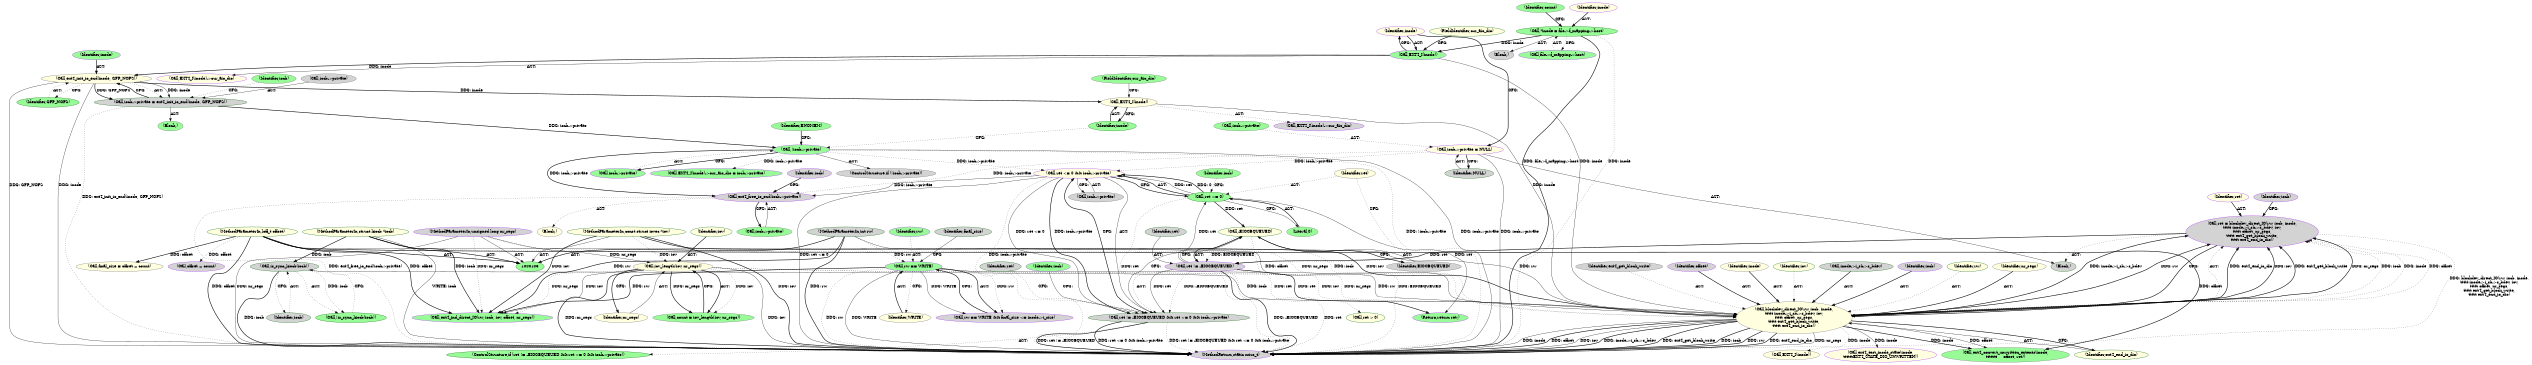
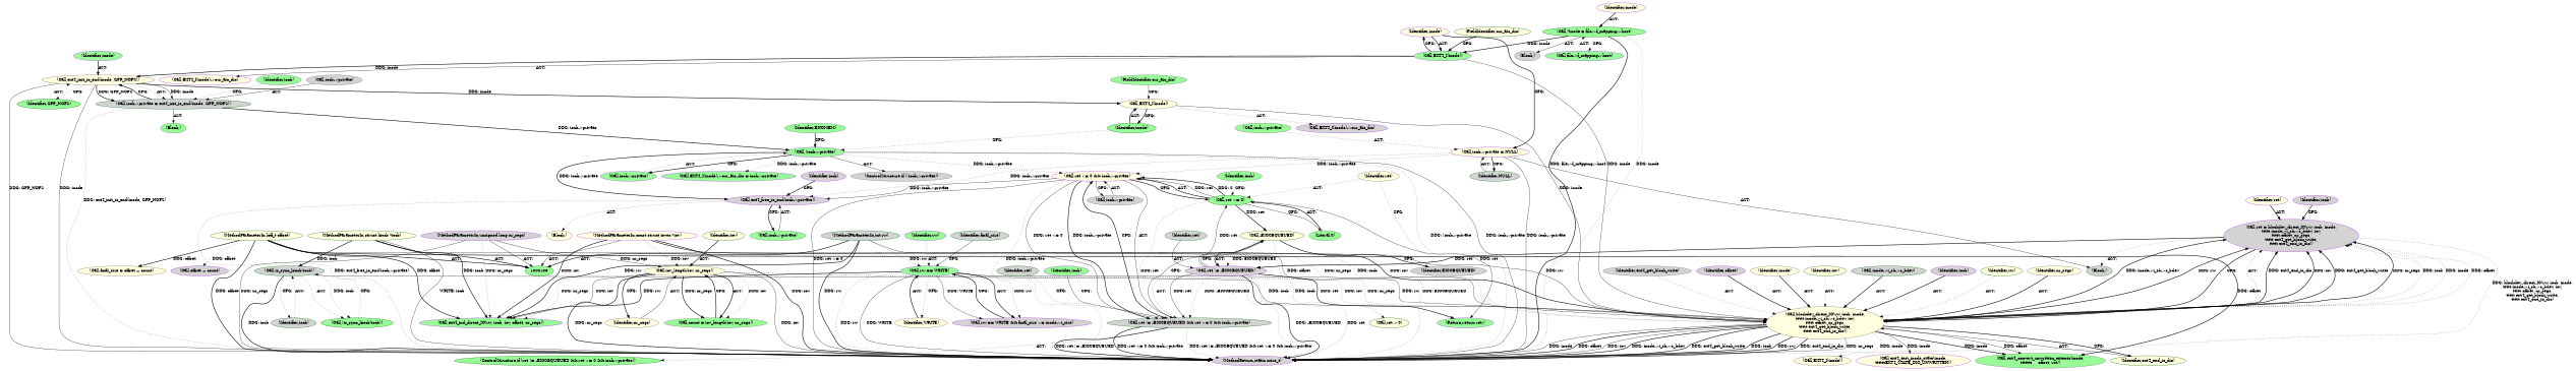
  digraph {
    node [color=purple fillcolor=lightyellow style=filled]
    edge [style=bold]
    n1 [label="(Call,ret <= 0 && iocb->private)"]
    n2 [color=darkgreen fillcolor=palegreen label="(Call,ret <= 0)"]
    n3 [color=darkgreen fillcolor=lightgrey label="(Call,ret != -EIOCBQUEUED && ret <= 0 && iocb->private)"]
    n4 [fillcolor=lightgrey label="(Call,ext4_free_io_end(iocb->private))"]
    n5 [color=gray40 fillcolor=lightgrey label="(Call,iocb->private)"]
    n6 [fillcolor=lightgrey label="(MethodReturn,static ssize_t)"]
    n7 [color=gray40 fillcolor=palegreen label="(Literal,0)"]
    n8 [fillcolor=palegreen label="(Return,return ret;)"]
    n9 [color=darkgreen label="(Call,-EIOCBQUEUED)"]
    n10 [color=darkgreen fillcolor=palegreen label="(ControlStructure,if (ret != -EIOCBQUEUED && ret <= 0 && iocb->private))"]
    n11 [color=gray40 fillcolor=palegreen label="(Call,iocb->private)"]
    n12 [color=gray40 label="(Block,)"]
    n13 [color=darkgreen label="(Call,ret > 0)"]
    n14 [fillcolor=lightgrey label="(Call,ret != -EIOCBQUEUED)"]
    n15 [color=gray40 fillcolor=lightgrey label="(Identifier,EIOCBQUEUED)"]
    n16 [fillcolor=lightgrey label="(Call,ret = blockdev_direct_IO(rw, iocb, inode,\n\t\t\t\t\t inode->i_sb->s_bdev, iov,\n\t\t\t\t\t offset, nr_segs,\n\t\t\t\t\t ext4_get_block_write,\n\t\t\t\t\t ext4_end_io_dio))"]
    n17 [color=gray40 label="(Call,blockdev_direct_IO(rw, iocb, inode,\n\t\t\t\t\t inode->i_sb->s_bdev, iov,\n\t\t\t\t\t offset, nr_segs,\n\t\t\t\t\t ext4_get_block_write,\n\t\t\t\t\t ext4_end_io_dio))"]
    n18 [color=darkgreen fillcolor=lightgrey label="(Block,)"]
    n19 [color=darkgreen label="(Identifier,ext4_end_io_dio)"]
    n20 [color=gray40 label="(Call,EXT4_I(inode))"]
    n21 [label="(Call,ext4_test_inode_state(inode,\n\t\t\t\t\t\tEXT4_STATE_DIO_UNWRITTEN))"]
    n22 [color=gray40 fillcolor=palegreen label="(Call,ext4_convert_unwritten_extents(inode,\n\t\t\t\t\t\t\t     offset, ret))"]
    n23 [fillcolor=palegreen label="(Call,rw == WRITE)"]
    n24 [fillcolor=palegreen label="(Call,ext4_ind_direct_IO(rw, iocb, iov, offset, nr_segs))"]
    n25 [fillcolor=lightgrey label="(Call,rw == WRITE && final_size <= inode->i_size)"]
    n26 [color=gray40 label="(Identifier,WRITE)"]
    n27 [color=darkgreen fillcolor=lightgrey label="(MethodParameterIn,int rw)"]
    1000105 [color=darkgreen fillcolor=palegreen]
    n29 [color=darkgreen fillcolor=lightgrey label="(Call,is_sync_kiocb(iocb))"]
    n30 [color=darkgreen fillcolor=palegreen label="(Call,!is_sync_kiocb(iocb))"]
    n31 [color=darkgreen fillcolor=lightgrey label="(Identifier,iocb)"]
    n32 [color=darkgreen label="(MethodParameterIn,struct kiocb *iocb)"]
    n33 [color=gray40 label="(Call,EXT4_I(inode))"]
    n34 [color=darkgreen fillcolor=palegreen label="(Identifier,inode)"]
    n35 [fillcolor=lightgrey label="(Call,EXT4_I(inode)->cur_aio_dio)"]
    n36 [fillcolor=palegreen label="(Call,!iocb->private)"]
    n37 [color=gray40 label="(Call,ext4_init_io_end(inode, GFP_NOFS))"]
    n38 [color=darkgreen fillcolor=lightgrey label="(Call,iocb->private = ext4_init_io_end(inode, GFP_NOFS))"]
    n39 [color=darkgreen fillcolor=palegreen label="(Identifier,GFP_NOFS)"]
    n40 [color=gray40 fillcolor=palegreen label="(Block,)"]
    n41 [fillcolor=palegreen label="(Call,EXT4_I(inode))"]
    n42 [label="(Identifier,inode)"]
    n43 [label="(Call,EXT4_I(inode)->cur_aio_dio)"]
    n44 [label="(Call,iocb->private = NULL)"]
    n45 [color=darkgreen fillcolor=palegreen label="(Call,*inode = file->f_mapping->host)"]
    n46 [fillcolor=palegreen label="(Call,file->f_mapping->host)"]
    n47 [color=gray40 fillcolor=lightgrey label="(Block,)"]
    n48 [color=gray40 label="(Call,iov_length(iov, nr_segs))"]
    n49 [color=gray40 label="(Identifier,nr_segs)"]
    n50 [color=gray40 fillcolor=palegreen label="(Call,count = iov_length(iov, nr_segs))"]
-   n51 [color=darkgreen label="(MethodParameterIn,const struct iovec *iov)"]
+   n51 [label="(MethodParameterIn,const struct iovec *iov)"]
    n52 [fillcolor=lightgrey label="(MethodParameterIn,unsigned long nr_segs)"]
    n53 [color=darkgreen label="(MethodParameterIn,loff_t offset)"]
    n54 [color=gray40 label="(Call,final_size = offset + count)"]
    n55 [fillcolor=lightgrey label="(Call,offset + count)"]
    n56 [color=darkgreen fillcolor=lightgrey label="(Identifier,NULL)"]
    n57 [fillcolor=palegreen label="(Call,iocb->private)"]
    n58 [fillcolor=palegreen label="(Call,EXT4_I(inode)->cur_aio_dio = iocb->private)"]
    n59 [color=gray40 fillcolor=lightgrey label="(ControlStructure,if (!iocb->private))"]
    n60 [color=gray40 fillcolor=palegreen label="(Identifier,iocb)"]
    n61 [color=gray40 fillcolor=lightgrey label="(Identifier,ext4_get_block_write)"]
-   n62 [color=gray40 fillcolor=palegreen label="(Identifier,count)"]
    n63 [fillcolor=lightgrey label="(Identifier,offset)"]
    n64 [color=gray40 fillcolor=palegreen label="(Identifier,ENOMEM)"]
    n65 [color=darkgreen label="(Identifier,iov)"]
    n66 [color=gray40 fillcolor=palegreen label="(FieldIdentifier,cur_aio_dio)"]
    n67 [color=gray40 label="(Identifier,inode)"]
    n68 [color=darkgreen label="(FieldIdentifier,cur_aio_dio)"]
    n69 [label="(Identifier,inode)"]
    n70 [fillcolor=lightgrey label="(Identifier,iocb)"]
    n71 [color=darkgreen fillcolor=lightgrey label="(Identifier,ret)"]
    n72 [color=gray40 fillcolor=palegreen label="(Call,iocb->private)"]
    n73 [label="(Identifier,ret)"]
    n74 [color=darkgreen label="(Identifier,iov)"]
    n75 [color=darkgreen fillcolor=lightgrey label="(Call,inode->i_sb->s_bdev)"]
    n76 [fillcolor=palegreen label="(Identifier,rw)"]
    n77 [color=gray40 fillcolor=palegreen label="(Identifier,iocb)"]
    n78 [color=gray40 label="(Identifier,ret)"]
    n79 [fillcolor=lightgrey label="(Identifier,iocb)"]
    n80 [fillcolor=lightgrey label="(Identifier,iocb)"]
    n81 [color=darkgreen label="(Identifier,rw)"]
    n82 [color=darkgreen fillcolor=lightgrey label="(Identifier,ret)"]
    n83 [color=darkgreen fillcolor=lightgrey label="(Identifier,final_size)"]
    n84 [fillcolor=palegreen label="(Identifier,inode)"]
    n85 [fillcolor=palegreen label="(Identifier,iocb)"]
    n86 [color=gray40 label="(Identifier,nr_segs)"]
    n87 [color=gray40 fillcolor=lightgrey label="(Call,iocb->private)"]
    n1 -> n2 [label="CFG: "]
    n1 -> n3 [label="AST: " style=solid]
    n1 -> n3 [label="DDG: ret <= 0" style=solid]
    n1 -> n3 [label="DDG: iocb->private"]
    n1 -> n4 [label="DDG: iocb->private" style=solid]
    n1 -> n5 [label="CFG: " style=solid]
    n1 -> n6 [label="DDG: ret <= 0" style=solid]
    n1 -> n6 [label="DDG: iocb->private" style=dotted]
    n2 -> n1 [label="AST: "]
    n2 -> n1 [label="DDG: ret" style=solid]
    n2 -> n1 [label="DDG: 0"]
    n2 -> n6 [label="DDG: ret" style=dotted]
    n2 -> n7 [label="CFG: " style=solid]
    n2 -> n8 [label="DDG: ret" style=solid]
    n2 -> n9 [label="DDG: ret"]
    n3 -> n1 [label="CFG: "]
    n3 -> n6 [label="DDG: ret <= 0 && iocb->private"]
    n3 -> n6 [label="DDG: ret != -EIOCBQUEUED && ret <= 0 && iocb->private" style=dotted]
    n3 -> n6 [label="DDG: ret != -EIOCBQUEUED"]
    n3 -> n9 [label="CFG: " style=solid]
    n3 -> n10 [label="AST: " style=dotted]
    n4 -> n6 [label="DDG: ext4_free_io_end(iocb->private)" style=dotted]
    n4 -> n11 [label="CFG: "]
    n4 -> n12 [label="AST: " style=dotted]
    n5 -> n1 [label="AST: " style=solid]
    n7 -> n2 [label="AST: "]
    n9 -> n6 [label="DDG: EIOCBQUEUED" style=dotted]
    n9 -> n14 [label="AST: "]
    n9 -> n14 [label="DDG: EIOCBQUEUED" style=dotted]
    n9 -> n15 [label="CFG: "]
    n11 -> n4 [label="AST: " style=solid]
    n14 -> n2 [label="DDG: ret" style=solid]
    n14 -> n3 [label="AST: " style=dotted]
    n14 -> n3 [label="DDG: ret" style=solid]
    n14 -> n3 [label="DDG: -EIOCBQUEUED" style=dotted]
    n14 -> n6 [label="DDG: -EIOCBQUEUED"]
    n14 -> n6 [label="DDG: ret" style=dotted]
    n14 -> n8 [label="DDG: ret"]
    n14 -> n9 [label="CFG: " style=solid]
-   n14 -> n13 [label="DDG: ret" style=dotted]
-   n15 -> n9 [label="AST: " style=solid]
+   n14 -> n13 [label="DDG: iocb" style=dotted]
    n16 -> n6 [label="DDG: blockdev_direct_IO(rw, iocb, inode,\n\t\t\t\t\t inode->i_sb->s_bdev, iov,\n\t\t\t\t\t offset, nr_segs,\n\t\t\t\t\t ext4_get_block_write,\n\t\t\t\t\t ext4_end_io_dio)" style=dotted]
    n16 -> n14 [label="DDG: ret"]
    n16 -> n17 [label="CFG: "]
    n16 -> n18 [label="AST: " style=dotted]
    n17 -> n6 [label="DDG: inode" style=solid]
    n17 -> n6 [label="DDG: offset"]
    n17 -> n6 [label="DDG: iov" style=solid]
    n17 -> n6 [label="DDG: inode->i_sb->s_bdev"]
    n17 -> n6 [label="DDG: ext4_get_block_write"]
    n17 -> n6 [label="DDG: iocb"]
    n17 -> n6 [label="DDG: rw"]
    n17 -> n6 [label="DDG: ext4_end_io_dio"]
    n17 -> n6 [label="DDG: nr_segs" style=solid]
    n17 -> n16 [label="AST: " style=dotted]
    n17 -> n16 [label="DDG: ext4_end_io_dio"]
    n17 -> n16 [label="DDG: iov"]
    n17 -> n16 [label="DDG: ext4_get_block_write"]
    n17 -> n16 [label="DDG: nr_segs"]
    n17 -> n16 [label="DDG: iocb" style=dotted]
    n17 -> n16 [label="DDG: inode" style=dotted]
    n17 -> n16 [label="DDG: offset" style=dotted]
    n17 -> n16 [label="DDG: inode->i_sb->s_bdev"]
    n17 -> n16 [label="DDG: rw"]
    n17 -> n19 [label="CFG: "]
    n17 -> n20 [label="DDG: inode" style=dotted]
    n17 -> n21 [label="DDG: inode" style=solid]
    n17 -> n22 [label="DDG: inode"]
    n17 -> n22 [label="DDG: offset" style=solid]
    n19 -> n17 [label="AST: " style=solid]
    n23 -> n6 [label="DDG: rw" style=dotted]
    n23 -> n6 [label="DDG: WRITE" style=solid]
    n23 -> n17 [label="DDG: rw" style=solid]
    n23 -> n24 [label="DDG: rw"]
    n23 -> n25 [label="AST: "]
    n23 -> n25 [label="DDG: rw" style=dotted]
    n23 -> n25 [label="DDG: WRITE" style=solid]
    n23 -> n26 [label="CFG: " style=dotted]
    n25 -> n23 [label="CFG: "]
    n26 -> n23 [label="AST: "]
    n27 -> n6 [label="DDG: rw"]
    n27 -> n17 [label="DDG: rw" style=solid]
    n27 -> n23 [label="DDG: rw" style=dotted]
    n27 -> n24 [label="DDG: rw"]
    n27 -> 1000105 [label="AST: "]
    n29 -> n6 [label="DDG: iocb"]
    n29 -> n17 [label="DDG: iocb" style=solid]
    n29 -> n30 [label="AST: " style=dotted]
    n29 -> n30 [label="DDG: iocb" style=dotted]
    n29 -> n31 [label="CFG: " style=dotted]
    n30 -> n29 [label="CFG: " style=dotted]
    n31 -> n29 [label="AST: " style=dotted]
    n32 -> n6 [label="WRITE: iocb" style=solid]
    n32 -> n17 [label="DDG: iocb" style=dotted]
    n32 -> n24 [label="DDG: iocb"]
    n32 -> 1000105 [label="AST: "]
    n32 -> n29 [label="DDG: iocb"]
    n33 -> n17 [label="DDG: inode" style=solid]
    n33 -> n34 [label="CFG: "]
    n33 -> n35 [label="AST: " style=dotted]
    n34 -> n33 [label="AST: "]
    n34 -> n36 [label="CFG: " style=dotted]
    n36 -> n1 [label="DDG: iocb->private" style=dotted]
    n36 -> n4 [label="DDG: iocb->private"]
    n36 -> n6 [label="DDG: !iocb->private" style=dotted]
    n36 -> n6 [label="DDG: iocb->private" style=solid]
    n36 -> n57 [label="CFG: "]
    n36 -> n58 [label="DDG: iocb->private" style=dotted]
    n36 -> n59 [label="AST: " style=solid]
    n37 -> n6 [label="DDG: GFP_NOFS" style=solid]
    n37 -> n6 [label="DDG: inode" style=solid]
    n37 -> n33 [label="DDG: inode"]
    n37 -> n38 [label="AST: " style=dotted]
    n37 -> n38 [label="DDG: inode" style=solid]
    n37 -> n38 [label="DDG: GFP_NOFS"]
    n37 -> n39 [label="CFG: " style=dotted]
    n38 -> n6 [label="DDG: ext4_init_io_end(inode, GFP_NOFS)" style=dotted]
    n38 -> n36 [label="DDG: iocb->private"]
    n38 -> n37 [label="CFG: "]
    n38 -> n40 [label="AST: " style=solid]
    n39 -> n37 [label="AST: " style=dotted]
    n41 -> n17 [label="DDG: inode" style=solid]
    n41 -> n37 [label="DDG: inode"]
    n41 -> n42 [label="CFG: "]
    n41 -> n43 [label="AST: " style=solid]
    n42 -> n41 [label="AST: "]
    n42 -> n44 [label="CFG: "]
    n44 -> n1 [label="DDG: iocb->private" style=dotted]
    n44 -> n4 [label="DDG: iocb->private" style=dotted]
    n44 -> n6 [label="DDG: iocb->private" style=solid]
    n44 -> n18 [label="AST: " style=solid]
    n44 -> n56 [label="CFG: "]
    n45 -> n6 [label="DDG: file->f_mapping->host"]
    n45 -> n6 [label="DDG: inode" style=dotted]
    n45 -> n41 [label="DDG: inode"]
    n45 -> n46 [label="CFG: " style=dotted]
    n45 -> n47 [label="AST: " style=solid]
    n46 -> n45 [label="AST: " style=dotted]
    n48 -> n6 [label="DDG: nr_segs"]
    n48 -> n6 [label="DDG: iov" style=solid]
    n48 -> n17 [label="DDG: iov" style=dotted]
    n48 -> n17 [label="DDG: nr_segs" style=dotted]
    n48 -> n24 [label="DDG: iov" style=solid]
    n48 -> n24 [label="DDG: nr_segs" style=dotted]
    n48 -> n49 [label="CFG: "]
    n48 -> n50 [label="AST: "]
    n48 -> n50 [label="DDG: iov" style=dotted]
    n48 -> n50 [label="DDG: nr_segs"]
    n49 -> n48 [label="AST: " style=solid]
    n50 -> n48 [label="CFG: "]
    n51 -> n6 [label="DDG: iov"]
    n51 -> n17 [label="DDG: iov"]
    n51 -> n24 [label="DDG: iov"]
    n51 -> 1000105 [label="AST: " style=solid]
    n51 -> n48 [label="DDG: iov" style=dotted]
    n52 -> n6 [label="DDG: nr_segs" style=solid]
    n52 -> n17 [label="DDG: nr_segs" style=dotted]
    n52 -> n24 [label="DDG: nr_segs" style=dotted]
    n52 -> 1000105 [label="AST: " style=solid]
    n52 -> n48 [label="DDG: nr_segs" style=solid]
    n53 -> n6 [label="DDG: offset"]
    n53 -> n17 [label="DDG: offset" style=solid]
    n53 -> n22 [label="DDG: offset"]
    n53 -> n24 [label="DDG: offset"]
    n53 -> 1000105 [label="AST: "]
    n53 -> n54 [label="DDG: offset"]
    n53 -> n55 [label="DDG: offset" style=dotted]
    n56 -> n44 [label="AST: " style=solid]
    n57 -> n36 [label="AST: " style=dotted]
    n60 -> n2 [label="CFG: " style=dotted]
    n61 -> n17 [label="AST: " style=dotted]
-   n62 -> n45 [label="CFG: "]
    n63 -> n17 [label="AST: "]
    n64 -> n36 [label="CFG: "]
    n65 -> n48 [label="AST: "]
    n66 -> n33 [label="CFG: " style=solid]
    n67 -> n17 [label="AST: "]
    n68 -> n41 [label="CFG: "]
    n69 -> n45 [label="AST: "]
    n70 -> n4 [label="CFG: "]
    n71 -> n3 [label="CFG: " style=dotted]
    n72 -> n44 [label="AST: " style=dotted]
    n73 -> n16 [label="AST: "]
    n74 -> n17 [label="AST: " style=dotted]
    n75 -> n17 [label="AST: "]
    n76 -> n23 [label="AST: " style=dotted]
    n77 -> n38 [label="CFG: " style=dotted]
    n78 -> n2 [label="AST: " style=dotted]
    n78 -> n14 [label="CFG: " style=dotted]
    n79 -> n17 [label="AST: "]
    n80 -> n16 [label="CFG: "]
    n81 -> n17 [label="AST: " style=dotted]
    n82 -> n14 [label="AST: " style=solid]
    n83 -> n23 [label="CFG: " style=solid]
    n84 -> n37 [label="AST: "]
    n85 -> n3 [label="CFG: " style=solid]
    n86 -> n17 [label="AST: "]
    n87 -> n38 [label="AST: " style=solid]
  }
